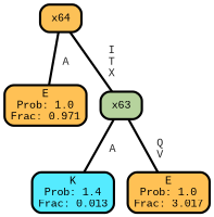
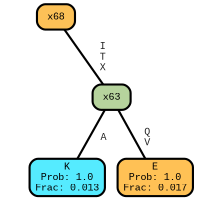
  graph {
    fontname="Liberation Mono"
    ranksep="0 equally"
    splines=straight
    node [color=black fillcolor="#ffc155" fontcolor=black fontname="Liberation Mono" penwidth=3 shape=box style="filled, rounded"]
    edge [color=black fontcolor=grey14 fontname="Liberation Mono" fontweight=bold penwidth=3]
-   n1 [label="E\nProb: 1.0\nFrac: 0.971"]
-   n2 [fillcolor="#fcc157" label=x64]
+   n2 [fillcolor="#fcc157" label=x68]
    n3 [fillcolor="#b6d39d" label=x63]
-   n4 [fillcolor="#55ebff" label="K\nProb: 1.4\nFrac: 0.013"]
-   n5 [label="E\nProb: 1.0\nFrac: 3.017"]
+   n4 [fillcolor="#55ebff" label="K\nProb: 1.0\nFrac: 0.013"]
+   n5 [label="E\nProb: 1.0\nFrac: 0.017"]
    subgraph sub_1 {
      rank=same
    }
-   n2 -- n1 [label=" A"]
    n2 -- n3 [label=" I\n T\n X"]
    n3 -- n4 [label=" A"]
    n3 -- n5 [label=" Q\n V"]
  }
